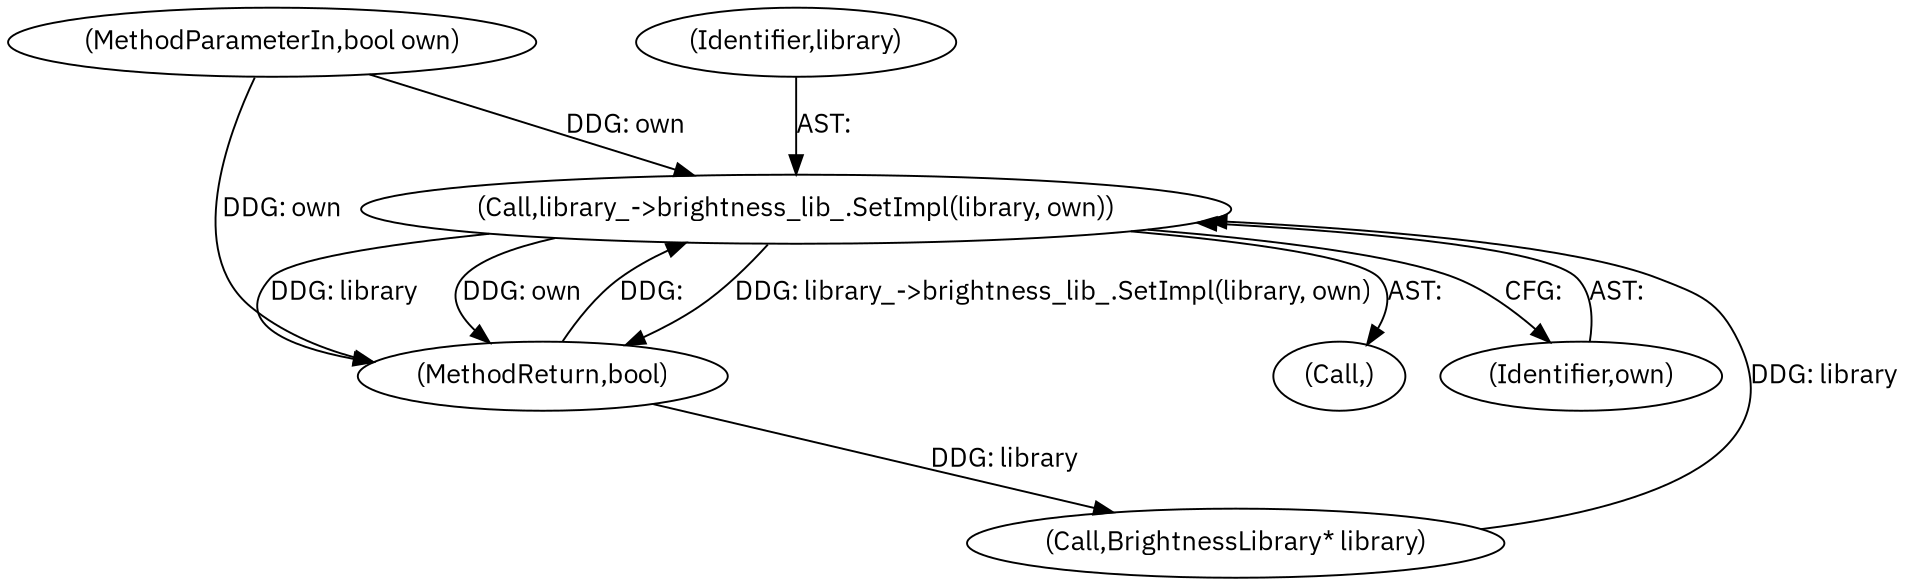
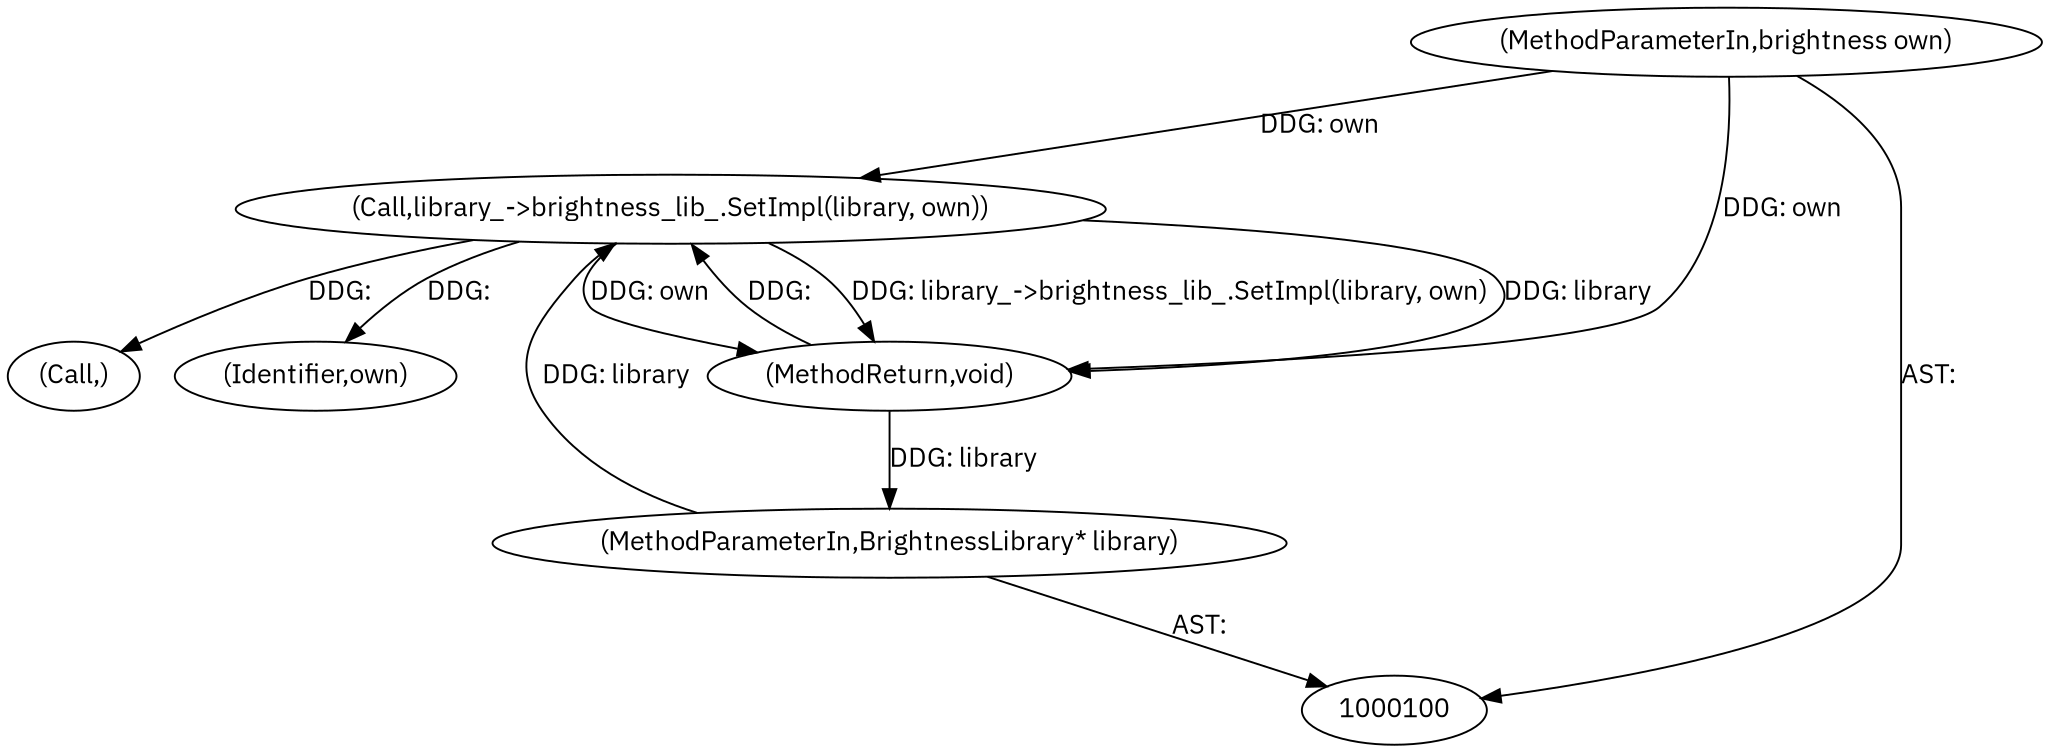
  digraph {
    fontname="IBM Plex Sans"
    node [fontname="IBM Plex Sans"]
    edge [fontname="IBM Plex Sans"]
    n1 [label="(Call,library_->brightness_lib_.SetImpl(library, own))"]
-   n2 [label="(MethodReturn,bool)"]
+   n2 [label="(MethodReturn,void)"]
    n3 [label="(Call,)"]
    n4 [label="(Identifier,own)"]
-   n5 [label="(Call,BrightnessLibrary* library)"]
-   n7 [label="(MethodParameterIn,bool own)"]
-   n8 [label="(Identifier,library)"]
+   n5 [label="(MethodParameterIn,BrightnessLibrary* library)"]
+   1000100
+   n7 [label="(MethodParameterIn,brightness own)"]
    n1 -> n2 [label="DDG: library_->brightness_lib_.SetImpl(library, own)"]
    n1 -> n2 [label="DDG: library"]
    n1 -> n2 [label="DDG: own"]
-   n1 -> n3 [label="AST: "]
-   n1 -> n4 [label="CFG: "]
+   n1 -> n3 [label="DDG: "]
+   n1 -> n4 [label="DDG: "]
    n2 -> n1 [label="DDG: "]
    n2 -> n5 [label="DDG: library"]
-   n4 -> n1 [label="AST: "]
    n5 -> n1 [label="DDG: library"]
+   n5 -> 1000100 [label="AST: "]
    n7 -> n1 [label="DDG: own"]
    n7 -> n2 [label="DDG: own"]
-   n8 -> n1 [label="AST: "]
+   n7 -> 1000100 [label="AST: "]
  }
